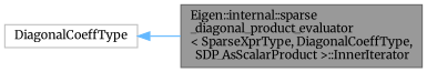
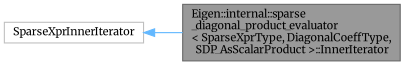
  digraph {
    rankdir=LR
    fontname=Merriweather
    node [fontname=Merriweather fontsize=10 shape=box style=filled]
    n1 [color=gray40 fillcolor=grey60 fontcolor=black height=0.2 label="Eigen::internal::sparse\l_diagonal_product_evaluator\l\< SparseXprType, DiagonalCoeffType,\l SDP_AsScalarProduct \>::InnerIterator" width=0.4]
-   n2 [color=grey75 fillcolor=white height=0.2 label=DiagonalCoeffType width=0.4]
+   n2 [color=grey75 fillcolor=white height=0.2 label=SparseXprInnerIterator width=0.4]
    n2 -> n1 [color=steelblue1 dir=back fontname=Merriweather fontsize=10 labelfontname=Helvetica labelfontsize=10 style=solid]
  }
